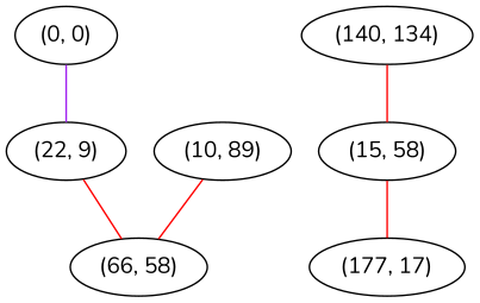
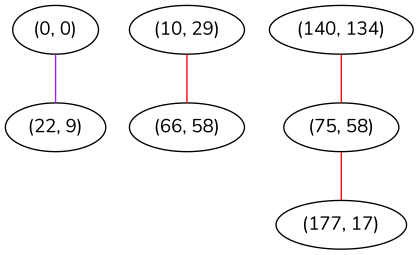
  graph {
    fontname=Nunito
    node [fontname=Nunito]
    edge [color=red fontname=Nunito weight=1]
    "(0, 0)"
    "(22, 9)"
    "(66, 58)"
    "(140, 134)"
-   "(75, 58)" [label="(15, 58)"]
+   "(75, 58)"
    "(177, 17)"
-   "(10, 89)"
+   "(10, 89)" [label="(10, 29)"]
    "(0, 0)" -- "(22, 9)" [color=purple weight=4]
-   "(22, 9)" -- "(66, 58)"
    "(140, 134)" -- "(75, 58)"
    "(75, 58)" -- "(177, 17)"
    "(10, 89)" -- "(66, 58)"
  }
